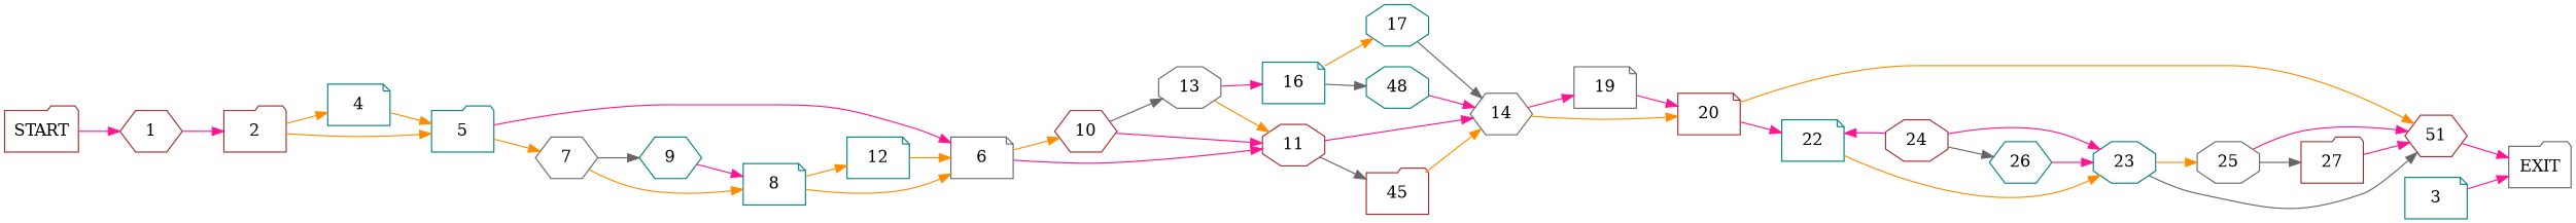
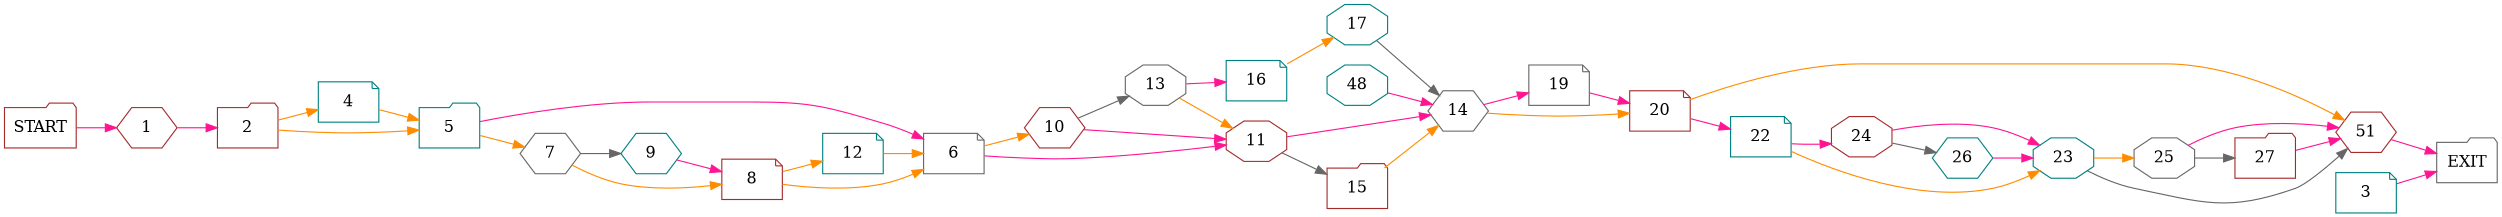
  digraph {
    rankdir=LR
    node [color=brown shape=note]
    edge [color=deeppink]
    n1 [label=START shape=folder]
    1 [shape=hexagon]
    2 [shape=folder]
    n4 [color=gray40 label=EXIT shape=folder]
    4 [color=teal]
    5 [color=teal shape=folder]
    3 [color=teal]
    6 [color=gray40]
    7 [color=gray40 shape=hexagon]
    10 [shape=hexagon]
    11 [shape=octagon]
-   8 [color=teal]
+   8
    9 [color=teal shape=hexagon]
    13 [color=gray40 shape=octagon]
    14 [color=gray40 shape=hexagon]
-   15 [shape=folder label=45]
+   15 [shape=folder]
    12 [color=teal]
    16 [color=teal]
    19 [color=gray40]
    20
    17 [color=teal shape=octagon]
    n22 [color=teal label=48 shape=octagon]
    n23 [label=51 shape=hexagon]
    22 [color=teal]
    23 [color=teal shape=octagon]
    24 [shape=octagon]
    25 [color=gray40 shape=octagon]
    26 [color=teal shape=hexagon]
    27 [shape=folder]
    n1 -> 1
    1 -> 2
    2 -> 4 [color=darkorange]
    2 -> 5 [color=darkorange]
    4 -> 5 [color=darkorange]
    5 -> 6
    5 -> 7 [color=darkorange]
    3 -> n4
    6 -> 10 [color=darkorange]
    6 -> 11
    7 -> 8 [color=darkorange]
    7 -> 9 [color=gray40]
    10 -> 11
    10 -> 13 [color=gray40]
    11 -> 14
    11 -> 15 [color=gray40]
    8 -> 6 [color=darkorange]
    8 -> 12 [color=darkorange]
    9 -> 8
    13 -> 11 [color=darkorange]
    13 -> 16
    14 -> 19
    14 -> 20 [color=darkorange]
    15 -> 14 [color=darkorange]
    12 -> 6 [color=darkorange]
    16 -> 17 [color=darkorange]
-   16 -> n22 [color=gray40]
    19 -> 20
    20 -> n23 [color=darkorange]
    20 -> 22
    17 -> 14 [color=gray40]
    n22 -> 14
    n23 -> n4
    22 -> 23 [color=darkorange]
-   24 -> 22
+   22 -> 24
    23 -> n23 [color=gray40]
    23 -> 25 [color=darkorange]
    24 -> 23
    24 -> 26 [color=gray40]
    25 -> n23
    25 -> 27 [color=gray40]
    26 -> 23
    27 -> n23
  }
